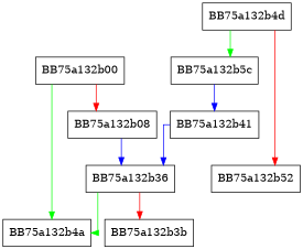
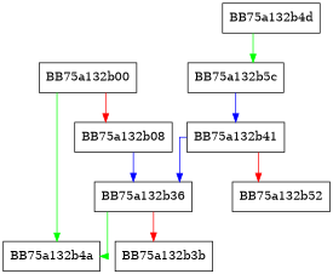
  digraph {
    splines=ortho
    node [shape=box]
    edge [color=green]
    BB75a132b00
    BB75a132b4a
    BB75a132b08
    BB75a132b36
    BB75a132b3b
    BB75a132b4d
    BB75a132b5c
    BB75a132b52
    BB75a132b41
    BB75a132b00 -> BB75a132b4a
    BB75a132b00 -> BB75a132b08 [color=red]
    BB75a132b08 -> BB75a132b36 [color=blue]
    BB75a132b36 -> BB75a132b4a
    BB75a132b36 -> BB75a132b3b [color=red]
    BB75a132b4d -> BB75a132b5c
-   BB75a132b4d -> BB75a132b52 [color=red]
+   BB75a132b41 -> BB75a132b52 [color=red]
    BB75a132b5c -> BB75a132b41 [color=blue]
    BB75a132b41 -> BB75a132b36 [color=blue]
  }
